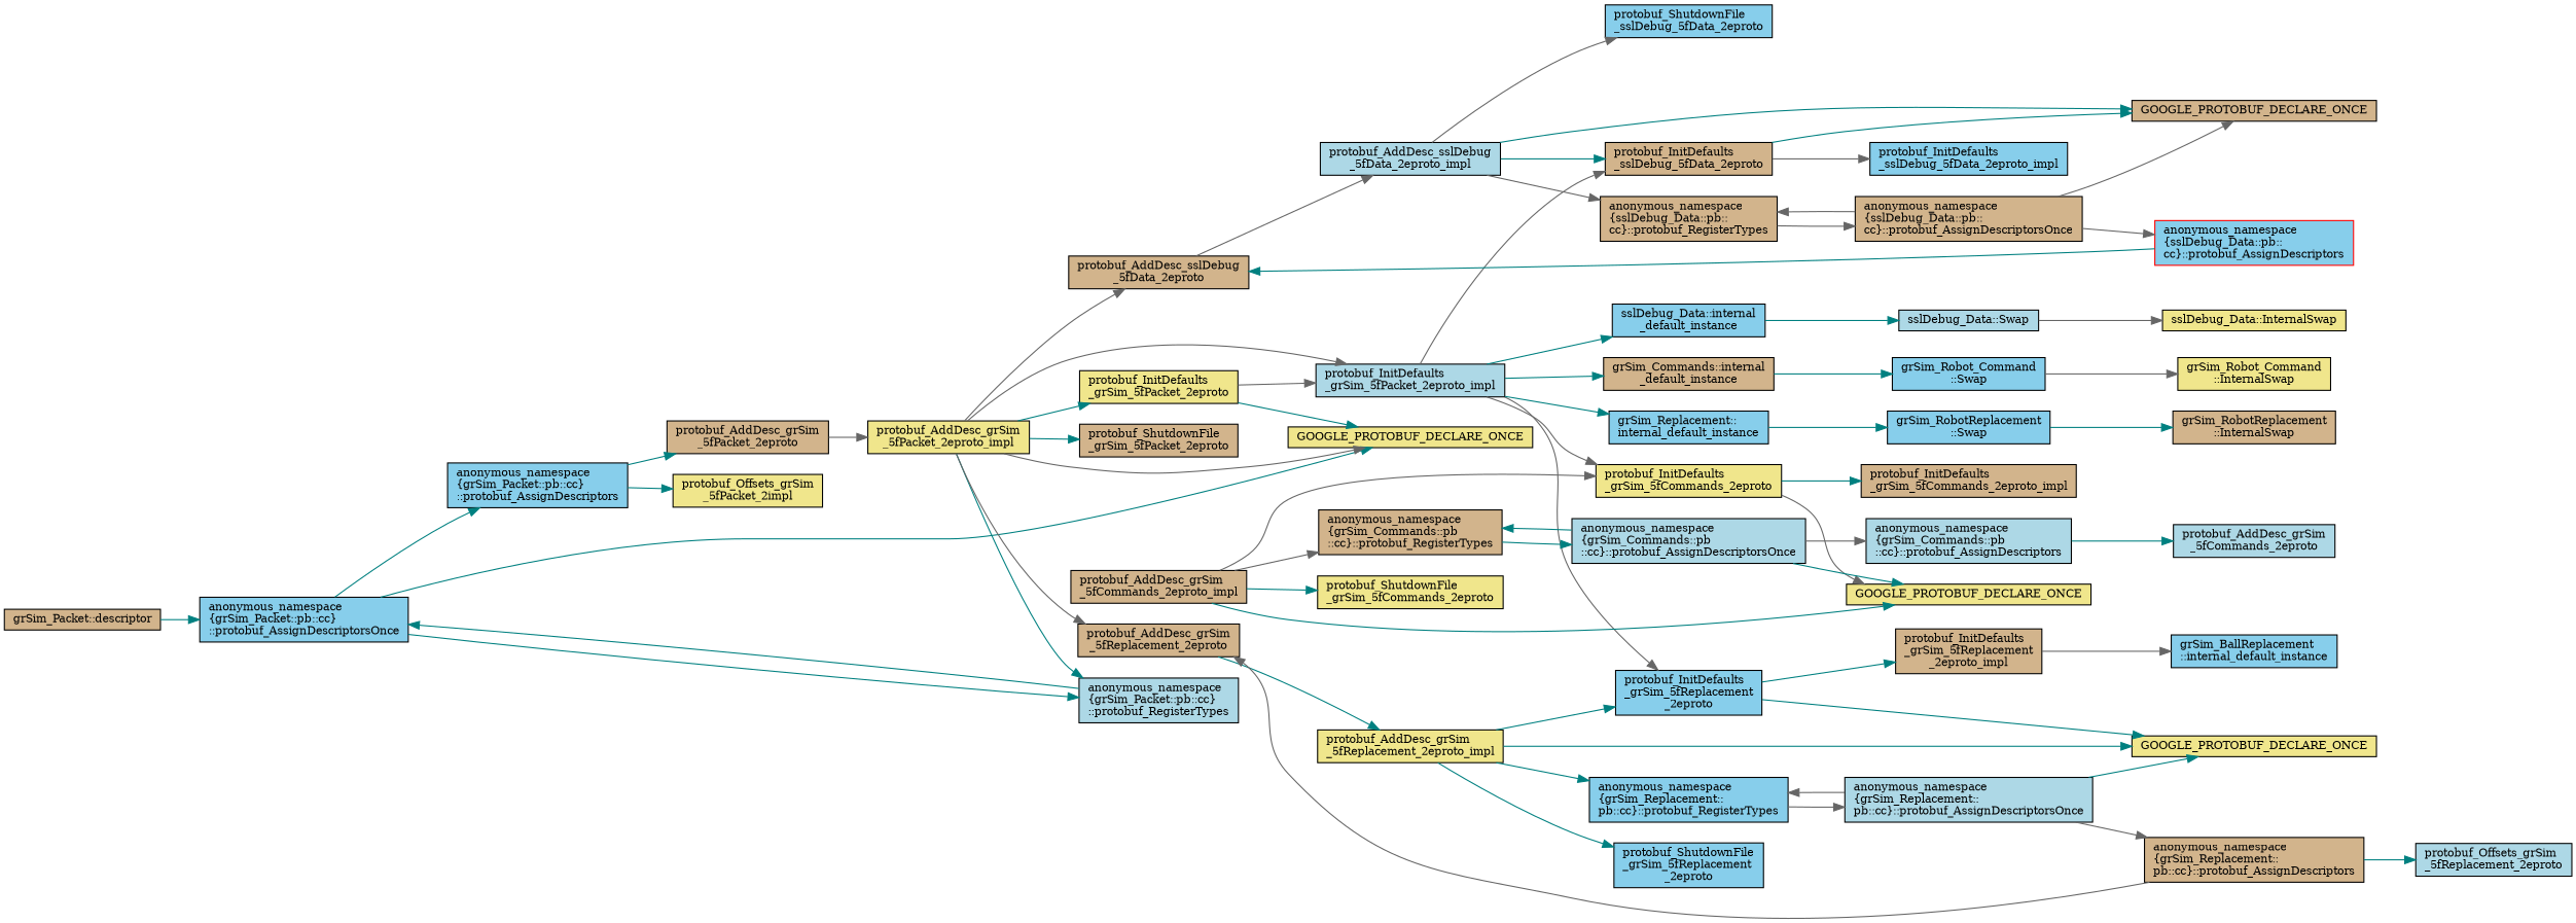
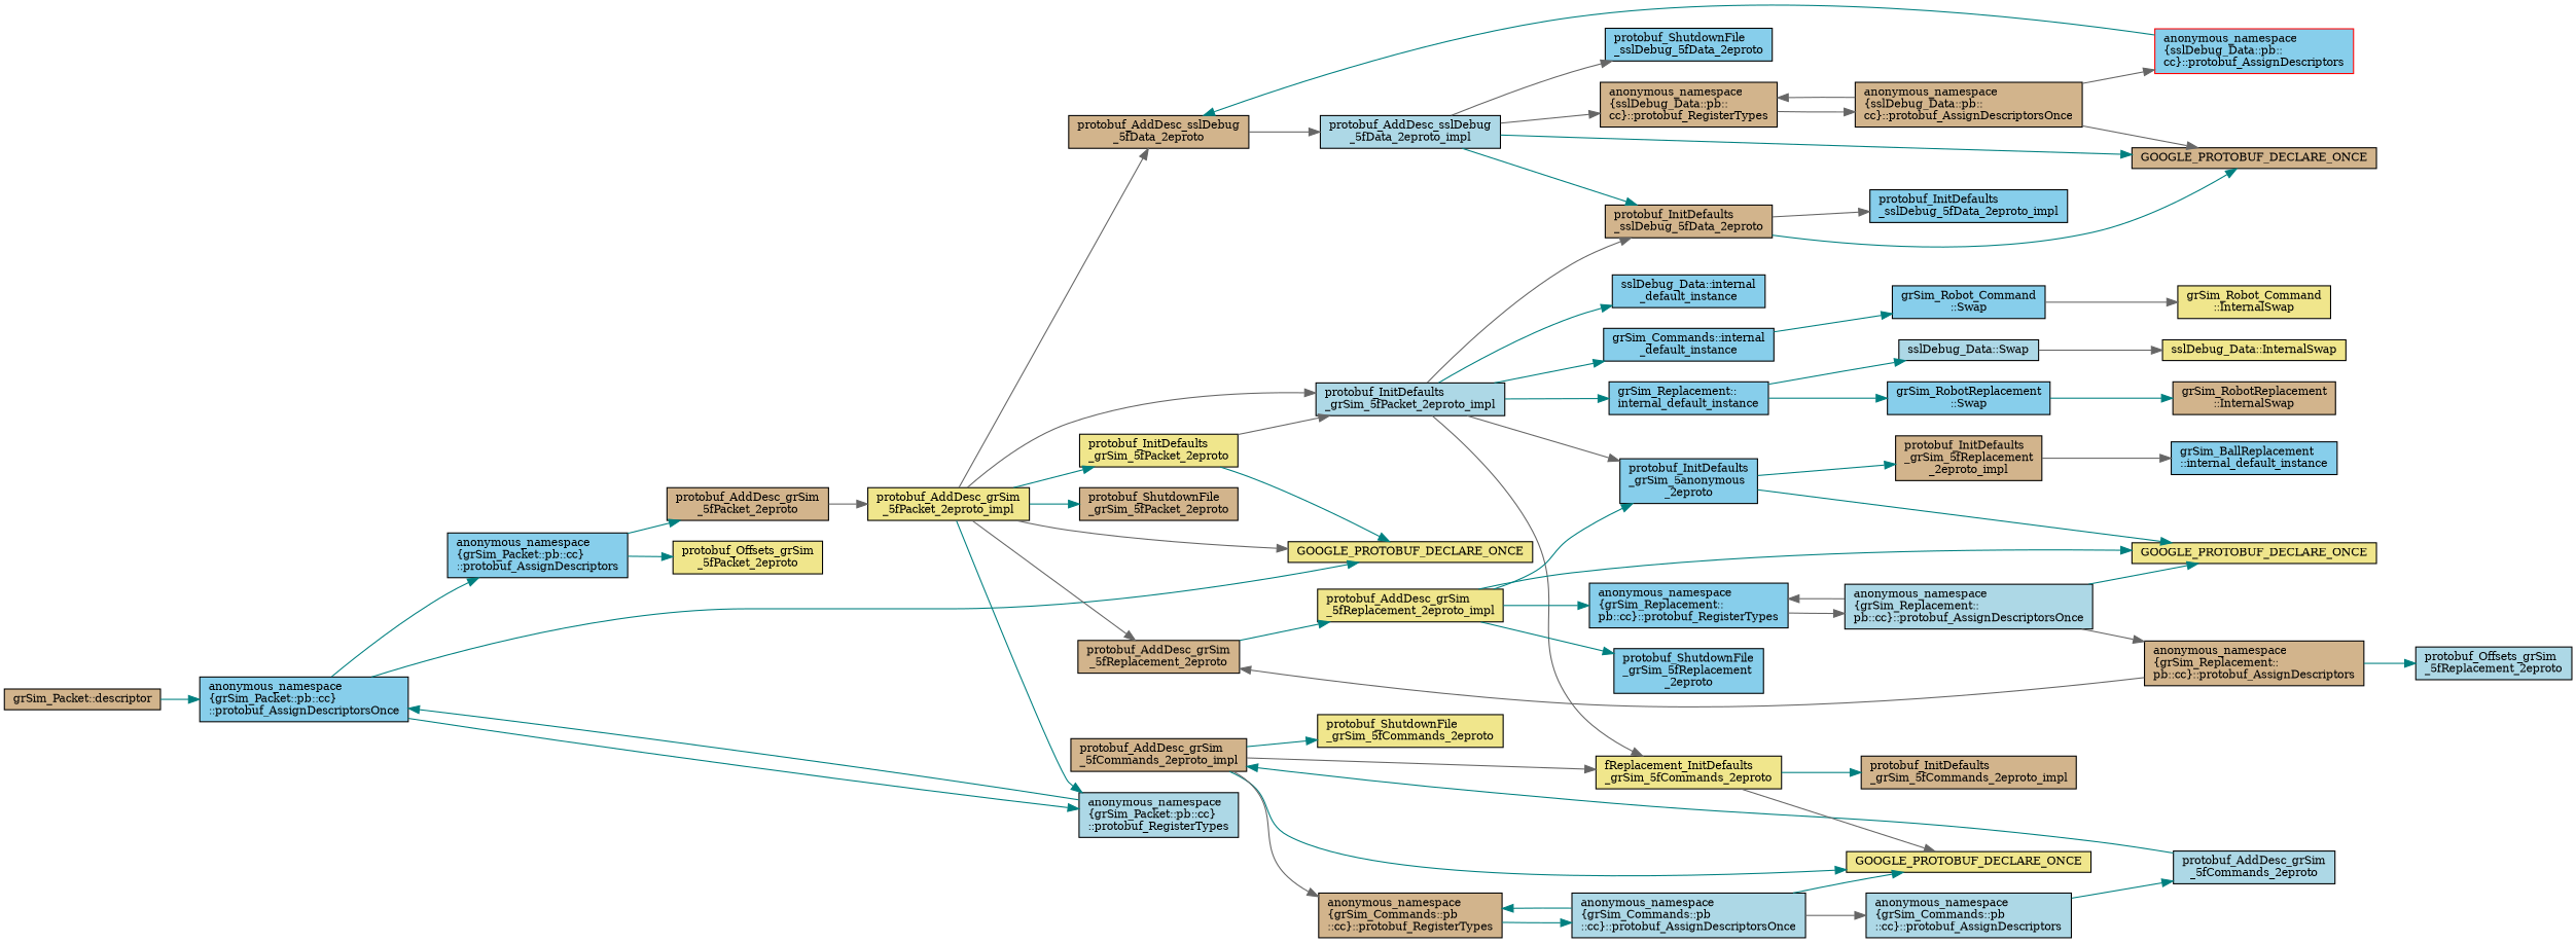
  digraph {
    fontname="DejaVu Serif"
    rankdir=LR
    node [color=black fillcolor=tan fontname="DejaVu Serif" fontsize=10 shape=record style=filled]
    edge [color=teal fontname="DejaVu Serif" fontsize=10 labelfontname=Helvetica labelfontsize=10 style=solid]
    n1 [fontcolor=black height=0.2 label="grSim_Packet::descriptor" width=0.4]
    n2 [fillcolor=skyblue height=0.2 label="anonymous_namespace\l\{grSim_Packet::pb::cc\}\l::protobuf_AssignDescriptorsOnce" width=0.4]
    n3 [fillcolor=khaki height=0.2 label=GOOGLE_PROTOBUF_DECLARE_ONCE width=0.4]
    n4 [fillcolor=skyblue height=0.2 label="anonymous_namespace\l\{grSim_Packet::pb::cc\}\l::protobuf_AssignDescriptors" width=0.4]
    n5 [fillcolor=lightblue height=0.2 label="anonymous_namespace\l\{grSim_Packet::pb::cc\}\l::protobuf_RegisterTypes" width=0.4]
    n6 [height=0.2 label="protobuf_AddDesc_grSim\l_5fPacket_2eproto" width=0.4]
-   n7 [fillcolor=khaki height=0.2 label="protobuf_Offsets_grSim\l_5fPacket_2impl" width=0.4]
+   n7 [fillcolor=khaki height=0.2 label="protobuf_Offsets_grSim\l_5fPacket_2eproto" width=0.4]
    n8 [fillcolor=khaki height=0.2 label="protobuf_AddDesc_grSim\l_5fPacket_2eproto_impl" width=0.4]
    n9 [height=0.2 label="protobuf_AddDesc_grSim\l_5fReplacement_2eproto" width=0.4]
    n10 [height=0.2 label="protobuf_AddDesc_sslDebug\l_5fData_2eproto" width=0.4]
    n11 [fillcolor=khaki height=0.2 label="protobuf_InitDefaults\l_grSim_5fPacket_2eproto" width=0.4]
    n12 [height=0.2 label="protobuf_ShutdownFile\l_grSim_5fPacket_2eproto" width=0.4]
    n13 [fillcolor=lightblue height=0.2 label="protobuf_InitDefaults\l_grSim_5fPacket_2eproto_impl" width=0.4]
    n14 [fillcolor=lightblue height=0.2 label="protobuf_AddDesc_grSim\l_5fCommands_2eproto" width=0.4]
    n15 [height=0.2 label="protobuf_AddDesc_grSim\l_5fCommands_2eproto_impl" width=0.4]
    n16 [fillcolor=khaki height=0.2 label="protobuf_AddDesc_grSim\l_5fReplacement_2eproto_impl" width=0.4]
    n17 [fillcolor=lightblue height=0.2 label="protobuf_AddDesc_sslDebug\l_5fData_2eproto_impl" width=0.4]
    n18 [fillcolor=khaki height=0.2 label=GOOGLE_PROTOBUF_DECLARE_ONCE width=0.4]
-   n19 [fillcolor=khaki height=0.2 label="protobuf_InitDefaults\l_grSim_5fCommands_2eproto" width=0.4]
+   n19 [fillcolor=khaki height=0.2 label="fReplacement_InitDefaults\l_grSim_5fCommands_2eproto" width=0.4]
    n20 [height=0.2 label="anonymous_namespace\l\{grSim_Commands::pb\l::cc\}::protobuf_RegisterTypes" width=0.4]
    n21 [fillcolor=khaki height=0.2 label="protobuf_ShutdownFile\l_grSim_5fCommands_2eproto" width=0.4]
    n22 [height=0.2 label="protobuf_InitDefaults\l_grSim_5fCommands_2eproto_impl" width=0.4]
    n23 [fillcolor=lightblue height=0.2 label="anonymous_namespace\l\{grSim_Commands::pb\l::cc\}::protobuf_AssignDescriptorsOnce" width=0.4]
    n24 [fillcolor=lightblue height=0.2 label="anonymous_namespace\l\{grSim_Commands::pb\l::cc\}::protobuf_AssignDescriptors" width=0.4]
    n25 [fillcolor=khaki height=0.2 label=GOOGLE_PROTOBUF_DECLARE_ONCE width=0.4]
-   n26 [fillcolor=skyblue height=0.2 label="protobuf_InitDefaults\l_grSim_5fReplacement\l_2eproto" width=0.4]
+   n26 [fillcolor=skyblue height=0.2 label="protobuf_InitDefaults\l_grSim_5anonymous\l_2eproto" width=0.4]
    n27 [fillcolor=skyblue height=0.2 label="anonymous_namespace\l\{grSim_Replacement::\lpb::cc\}::protobuf_RegisterTypes" width=0.4]
    n28 [fillcolor=skyblue height=0.2 label="protobuf_ShutdownFile\l_grSim_5fReplacement\l_2eproto" width=0.4]
    n29 [height=0.2 label="protobuf_InitDefaults\l_grSim_5fReplacement\l_2eproto_impl" width=0.4]
    n30 [fillcolor=lightblue height=0.2 label="anonymous_namespace\l\{grSim_Replacement::\lpb::cc\}::protobuf_AssignDescriptorsOnce" width=0.4]
    n31 [fillcolor=skyblue height=0.2 label="grSim_BallReplacement\l::internal_default_instance" width=0.4]
    n32 [fillcolor=skyblue height=0.2 label="grSim_RobotReplacement\l::Swap" width=0.4]
    n33 [height=0.2 label="grSim_RobotReplacement\l::InternalSwap" width=0.4]
    n34 [height=0.2 label="anonymous_namespace\l\{grSim_Replacement::\lpb::cc\}::protobuf_AssignDescriptors" width=0.4]
    n35 [fillcolor=lightblue height=0.2 label="protobuf_Offsets_grSim\l_5fReplacement_2eproto" width=0.4]
    n36 [height=0.2 label=GOOGLE_PROTOBUF_DECLARE_ONCE width=0.4]
    n37 [height=0.2 label="protobuf_InitDefaults\l_sslDebug_5fData_2eproto" width=0.4]
    n38 [height=0.2 label="anonymous_namespace\l\{sslDebug_Data::pb::\lcc\}::protobuf_RegisterTypes" width=0.4]
    n39 [fillcolor=skyblue height=0.2 label="protobuf_ShutdownFile\l_sslDebug_5fData_2eproto" width=0.4]
    n40 [fillcolor=skyblue height=0.2 label="protobuf_InitDefaults\l_sslDebug_5fData_2eproto_impl" width=0.4]
    n41 [height=0.2 label="anonymous_namespace\l\{sslDebug_Data::pb::\lcc\}::protobuf_AssignDescriptorsOnce" width=0.4]
    n42 [color=red fillcolor=skyblue height=0.2 label="anonymous_namespace\l\{sslDebug_Data::pb::\lcc\}::protobuf_AssignDescriptors" width=0.4]
    n43 [fillcolor=skyblue height=0.2 label="sslDebug_Data::internal\l_default_instance" width=0.4]
-   n44 [height=0.2 label="grSim_Commands::internal\l_default_instance" width=0.4]
+   n44 [fillcolor=skyblue height=0.2 label="grSim_Commands::internal\l_default_instance" width=0.4]
    n45 [fillcolor=skyblue height=0.2 label="grSim_Replacement::\linternal_default_instance" width=0.4]
    n46 [fillcolor=lightblue height=0.2 label="sslDebug_Data::Swap" width=0.4]
    n47 [fillcolor=skyblue height=0.2 label="grSim_Robot_Command\l::Swap" width=0.4]
    n48 [fillcolor=khaki height=0.2 label="sslDebug_Data::InternalSwap" width=0.4]
    n49 [fillcolor=khaki height=0.2 label="grSim_Robot_Command\l::InternalSwap" width=0.4]
    n1 -> n2
    n2 -> n3
    n2 -> n4
    n2 -> n5
    n4 -> n6
    n4 -> n7
    n5 -> n2
    n6 -> n8 [color=gray40]
    n8 -> n3 [color=gray40]
    n8 -> n5
    n8 -> n9 [color=gray40]
    n8 -> n10 [color=gray40]
    n8 -> n11
    n8 -> n12
    n8 -> n13 [color=gray40]
    n9 -> n16
    n10 -> n17 [color=gray40]
    n11 -> n3
    n11 -> n13 [color=gray40]
    n13 -> n19 [color=gray40]
    n13 -> n26 [color=gray40]
    n13 -> n37 [color=gray40]
    n13 -> n43
    n13 -> n44
    n13 -> n45
+   n14 -> n15
    n15 -> n18
    n15 -> n19 [color=gray40]
    n15 -> n20 [color=gray40]
    n15 -> n21
    n16 -> n25
    n16 -> n26
    n16 -> n27
    n16 -> n28
    n17 -> n36
    n17 -> n37
    n17 -> n38 [color=gray40]
    n17 -> n39 [color=gray40]
    n19 -> n18 [color=gray40]
    n19 -> n22
    n20 -> n23
    n23 -> n18
    n23 -> n20
    n23 -> n24 [color=gray40]
    n24 -> n14
    n26 -> n25
    n26 -> n29
    n27 -> n30 [color=gray40]
    n29 -> n31 [color=gray40]
    n30 -> n25
    n30 -> n27 [color=gray40]
    n30 -> n34 [color=gray40]
    n32 -> n33
    n34 -> n9 [color=gray40]
    n34 -> n35
    n37 -> n36
    n37 -> n40 [color=gray40]
    n38 -> n41 [color=gray40]
    n41 -> n36 [color=gray40]
    n41 -> n38 [color=gray40]
    n41 -> n42 [color=gray40]
    n42 -> n10
-   n43 -> n46
+   n45 -> n46
    n44 -> n47
    n45 -> n32
    n46 -> n48 [color=gray40]
    n47 -> n49 [color=gray40]
  }
